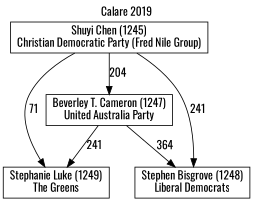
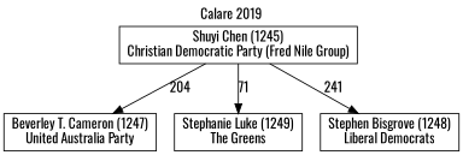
  digraph {
    fontname=Oswald
    label="Calare 2019"
    labelloc=t
    mclimit=10
    node [fontname=Oswald shape=box]
    edge [fontname=Oswald]
    n1 [label="Beverley T. Cameron (1247)\nUnited Australia Party"]
    n2 [label="Stephanie Luke (1249)\nThe Greens"]
    n3 [label="Stephen Bisgrove (1248)\nLiberal Democrats"]
    n4 [label="Shuyi Chen (1245)\nChristian Democratic Party (Fred Nile Group)"]
-   n1 -> n2 [label=241]
-   n1 -> n3 [label=364]
    n4 -> n1 [label=204]
    n4 -> n2 [label=71]
    n4 -> n3 [label=241]
  }
